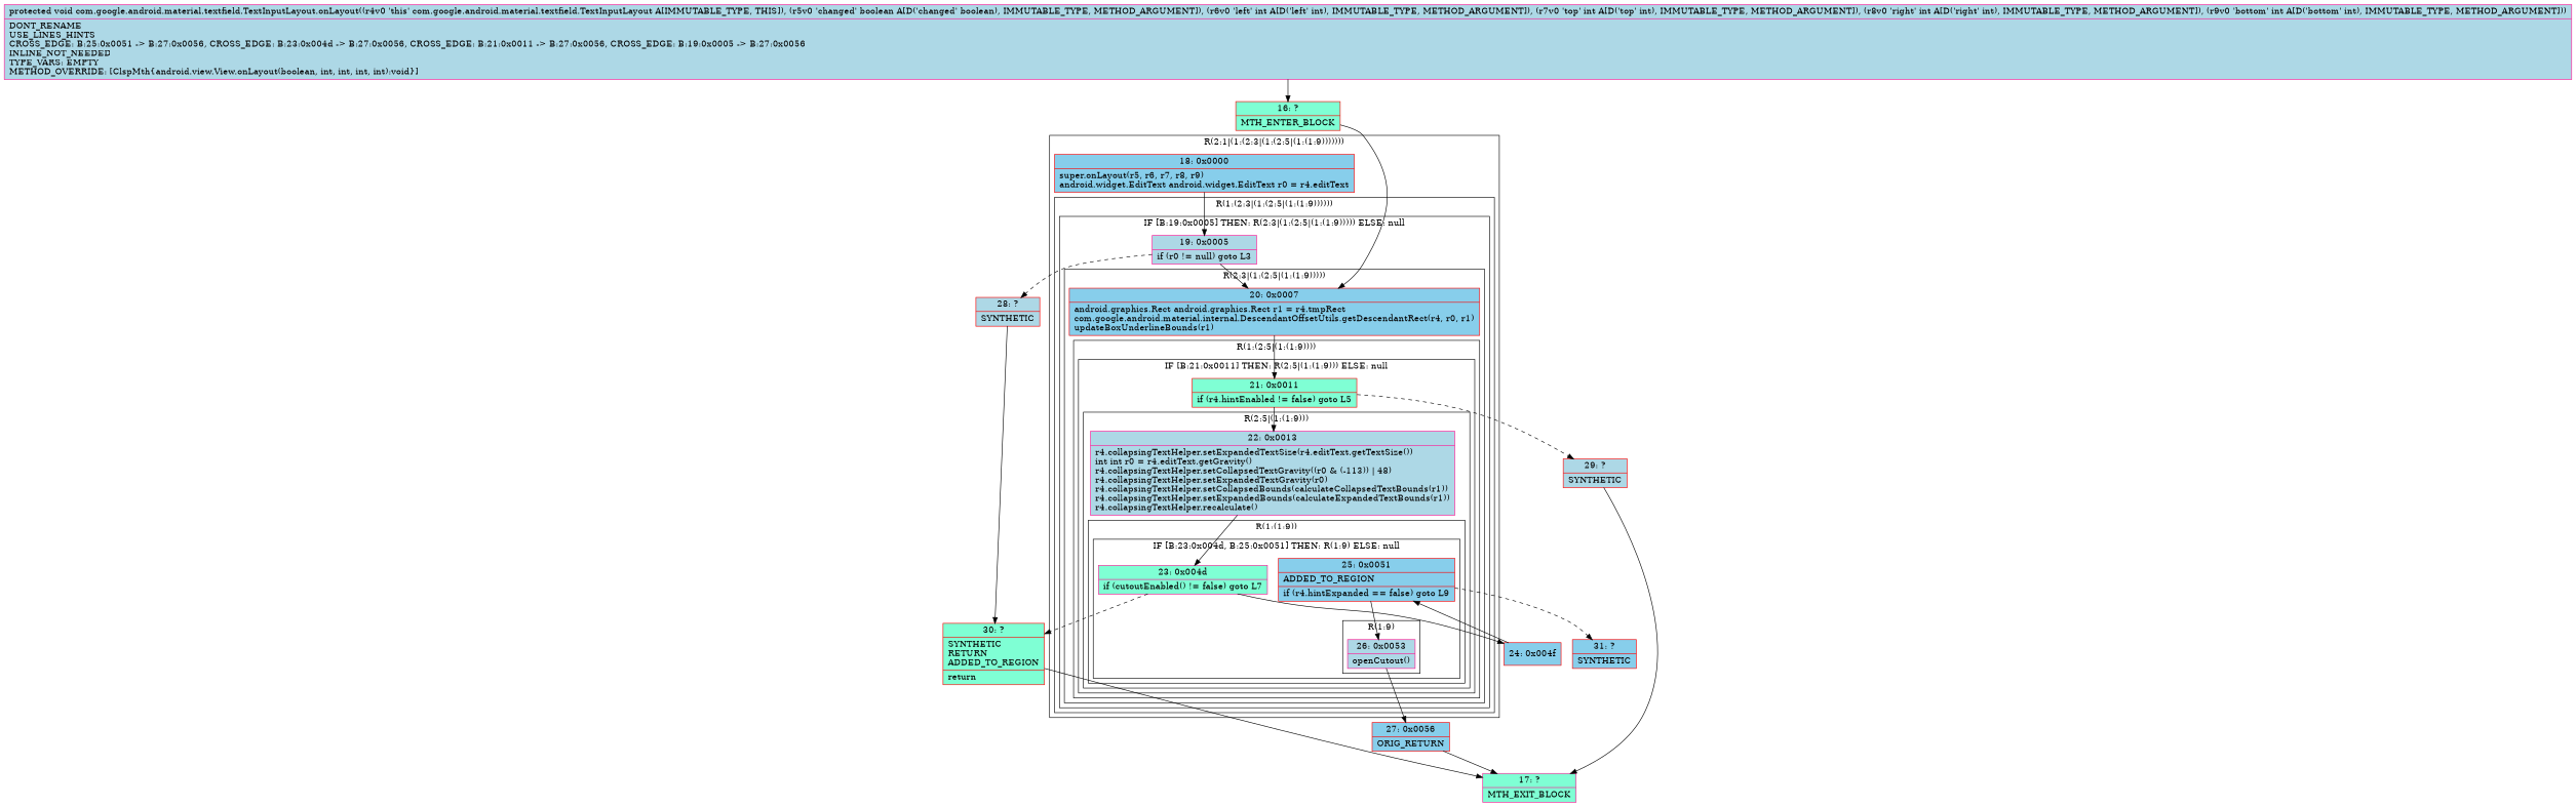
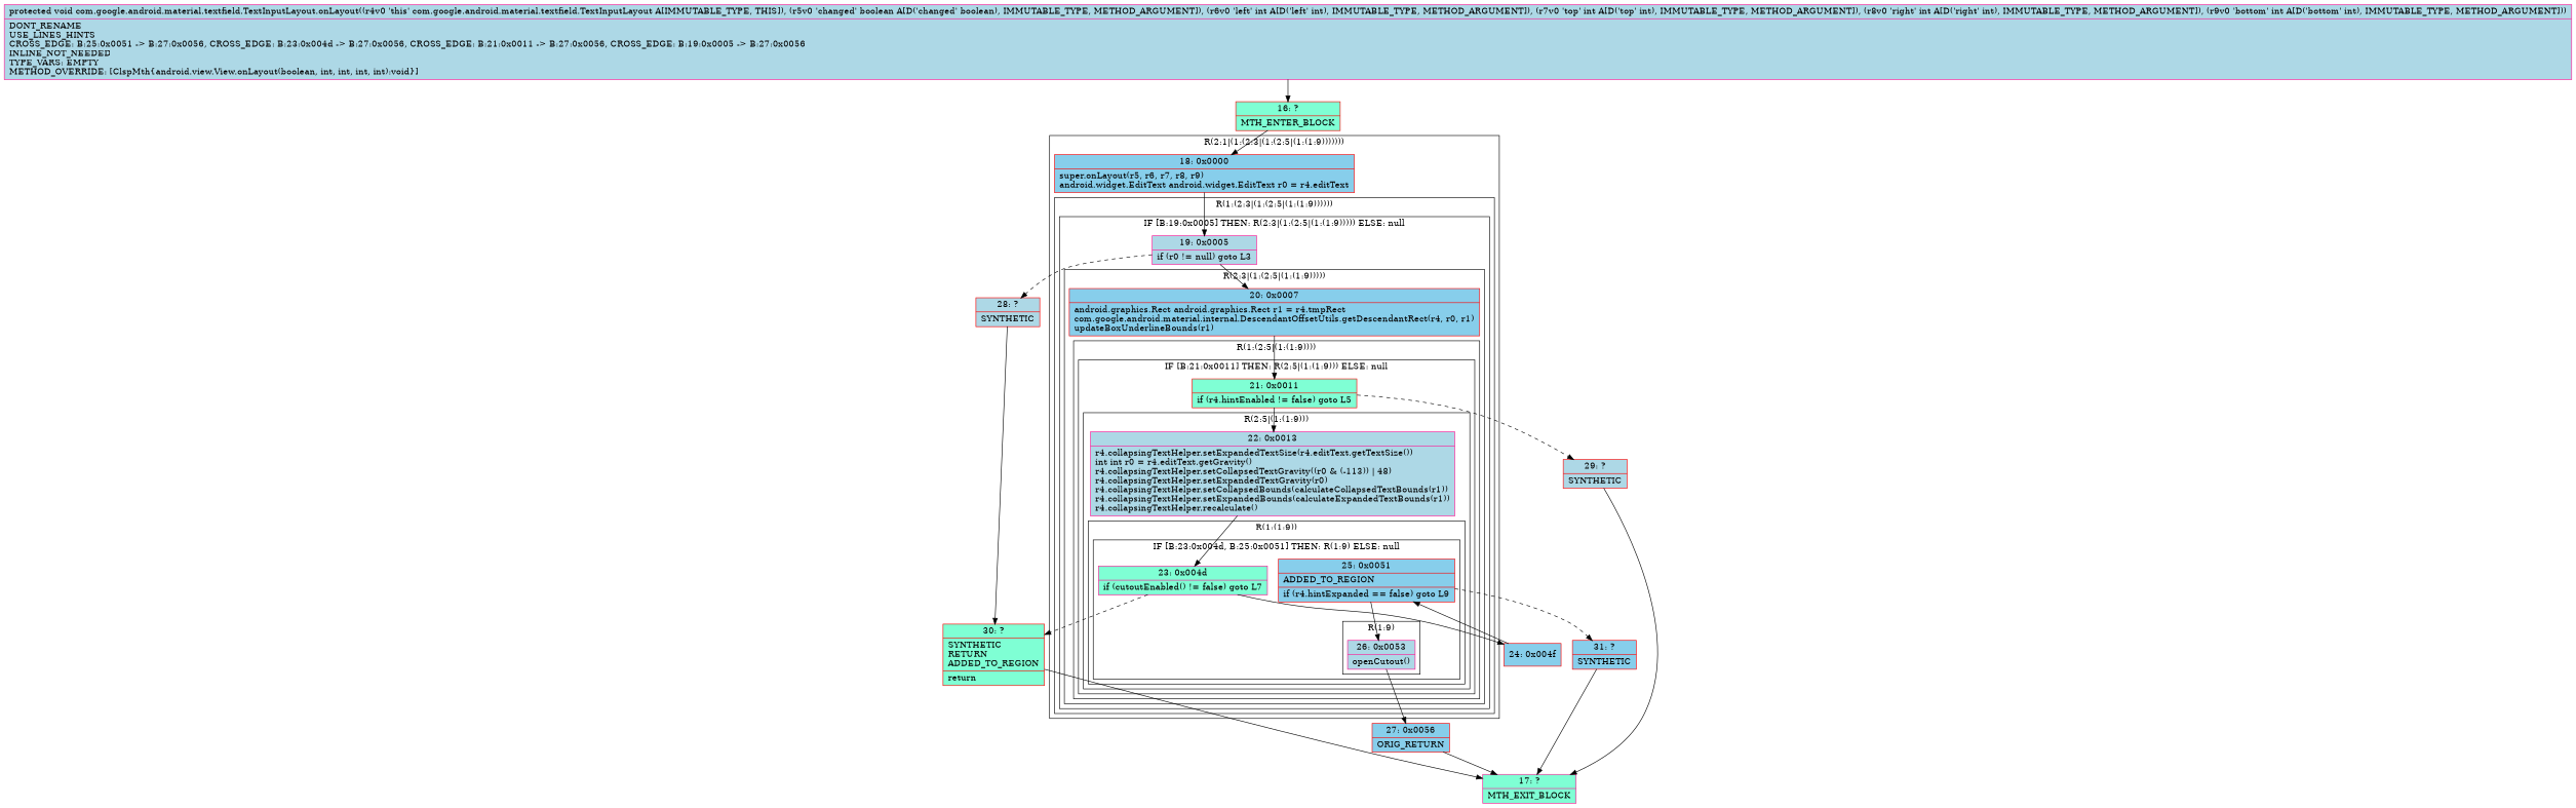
  digraph {
    node [color=red fillcolor=lightblue shape=record style=filled]
    n1 [color=deeppink label="{26\:\ 0x0053|openCutout()\l}"]
    n2 [color=deeppink fillcolor=aquamarine label="{23\:\ 0x004d|if (cutoutEnabled() != false) goto L7\l}"]
    n3 [fillcolor=skyblue label="{25\:\ 0x0051|ADDED_TO_REGION\l|if (r4.hintExpanded == false) goto L9\l}"]
    n4 [color=deeppink label="{22\:\ 0x0013|r4.collapsingTextHelper.setExpandedTextSize(r4.editText.getTextSize())\lint int r0 = r4.editText.getGravity()\lr4.collapsingTextHelper.setCollapsedTextGravity((r0 & (\-113)) \| 48)\lr4.collapsingTextHelper.setExpandedTextGravity(r0)\lr4.collapsingTextHelper.setCollapsedBounds(calculateCollapsedTextBounds(r1))\lr4.collapsingTextHelper.setExpandedBounds(calculateExpandedTextBounds(r1))\lr4.collapsingTextHelper.recalculate()\l}"]
    n5 [fillcolor=aquamarine label="{21\:\ 0x0011|if (r4.hintEnabled != false) goto L5\l}"]
    n6 [fillcolor=skyblue label="{20\:\ 0x0007|android.graphics.Rect android.graphics.Rect r1 = r4.tmpRect\lcom.google.android.material.internal.DescendantOffsetUtils.getDescendantRect(r4, r0, r1)\lupdateBoxUnderlineBounds(r1)\l}"]
    n7 [color=deeppink label="{19\:\ 0x0005|if (r0 != null) goto L3\l}"]
    n8 [fillcolor=skyblue label="{18\:\ 0x0000|super.onLayout(r5, r6, r7, r8, r9)\landroid.widget.EditText android.widget.EditText r0 = r4.editText\l}"]
    n9 [fillcolor=skyblue label="{27\:\ 0x0056|ORIG_RETURN\l}"]
    n10 [fillcolor=skyblue label="{24\:\ 0x004f}"]
    n11 [fillcolor=aquamarine label="{30\:\ ?|SYNTHETIC\lRETURN\lADDED_TO_REGION\l|return\l}"]
    n12 [fillcolor=skyblue label="{31\:\ ?|SYNTHETIC\l}"]
    n13 [label="{29\:\ ?|SYNTHETIC\l}"]
    n14 [label="{28\:\ ?|SYNTHETIC\l}"]
    n15 [color=deeppink fillcolor=aquamarine label="{17\:\ ?|MTH_EXIT_BLOCK\l}"]
    n16 [fillcolor=aquamarine label="{16\:\ ?|MTH_ENTER_BLOCK\l}"]
    n17 [color=deeppink label="{protected void com.google.android.material.textfield.TextInputLayout.onLayout((r4v0 'this' com.google.android.material.textfield.TextInputLayout A[IMMUTABLE_TYPE, THIS]), (r5v0 'changed' boolean A[D('changed' boolean), IMMUTABLE_TYPE, METHOD_ARGUMENT]), (r6v0 'left' int A[D('left' int), IMMUTABLE_TYPE, METHOD_ARGUMENT]), (r7v0 'top' int A[D('top' int), IMMUTABLE_TYPE, METHOD_ARGUMENT]), (r8v0 'right' int A[D('right' int), IMMUTABLE_TYPE, METHOD_ARGUMENT]), (r9v0 'bottom' int A[D('bottom' int), IMMUTABLE_TYPE, METHOD_ARGUMENT]))  | DONT_RENAME\lUSE_LINES_HINTS\lCROSS_EDGE: B:25:0x0051 \-\> B:27:0x0056, CROSS_EDGE: B:23:0x004d \-\> B:27:0x0056, CROSS_EDGE: B:21:0x0011 \-\> B:27:0x0056, CROSS_EDGE: B:19:0x0005 \-\> B:27:0x0056\lINLINE_NOT_NEEDED\lTYPE_VARS: EMPTY\lMETHOD_OVERRIDE: [ClspMth\{android.view.View.onLayout(boolean, int, int, int, int):void\}]\l}"]
    subgraph cluster_1 {
      label="R(2:1|(1:(2:3|(1:(2:5|(1:(1:9)))))))"
      n8
      subgraph cluster_2 {
        label="R(1:(2:3|(1:(2:5|(1:(1:9))))))"
        subgraph cluster_3 {
          label="IF [B:19:0x0005] THEN: R(2:3|(1:(2:5|(1:(1:9))))) ELSE: null"
          n7
          subgraph cluster_4 {
            label="R(2:3|(1:(2:5|(1:(1:9)))))"
            n6
            subgraph cluster_5 {
              label="R(1:(2:5|(1:(1:9))))"
              subgraph cluster_6 {
                label="IF [B:21:0x0011] THEN: R(2:5|(1:(1:9))) ELSE: null"
                n5
                subgraph cluster_7 {
                  label="R(2:5|(1:(1:9)))"
                  n4
                  subgraph cluster_8 {
                    label="R(1:(1:9))"
                    subgraph cluster_9 {
                      label="IF [B:23:0x004d, B:25:0x0051] THEN: R(1:9) ELSE: null"
                      n2
                      n3
                      subgraph cluster_10 {
                        label="R(1:9)"
                        n1
                      }
                    }
                  }
                }
              }
            }
          }
        }
      }
    }
    n1 -> n9
    n2 -> n10
    n2 -> n11 [style=dashed]
    n3 -> n1
    n3 -> n12 [style=dashed]
    n4 -> n2
    n5 -> n4
    n5 -> n13 [style=dashed]
    n6 -> n5
    n7 -> n6
    n7 -> n14 [style=dashed]
    n8 -> n7
    n9 -> n15
    n10 -> n3
    n11 -> n15
+   n12 -> n15
    n13 -> n15
    n14 -> n11
-   n16 -> n6
+   n16 -> n8
    n17 -> n16
  }
